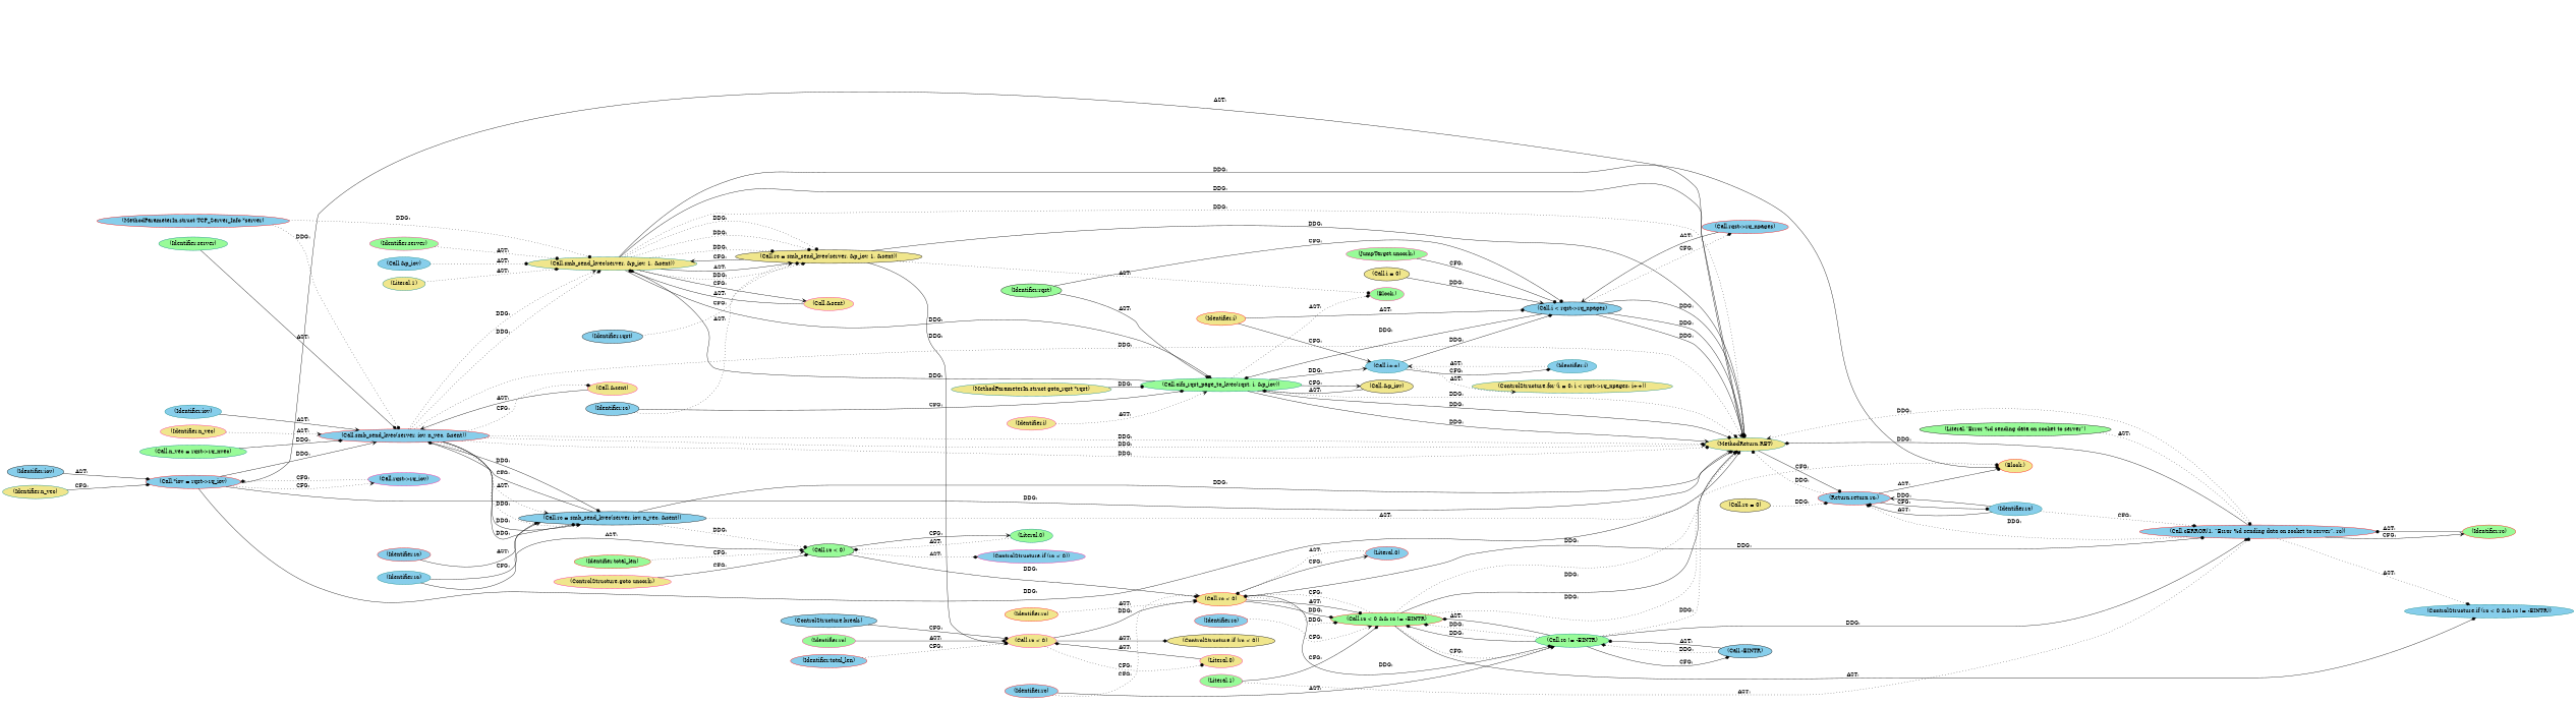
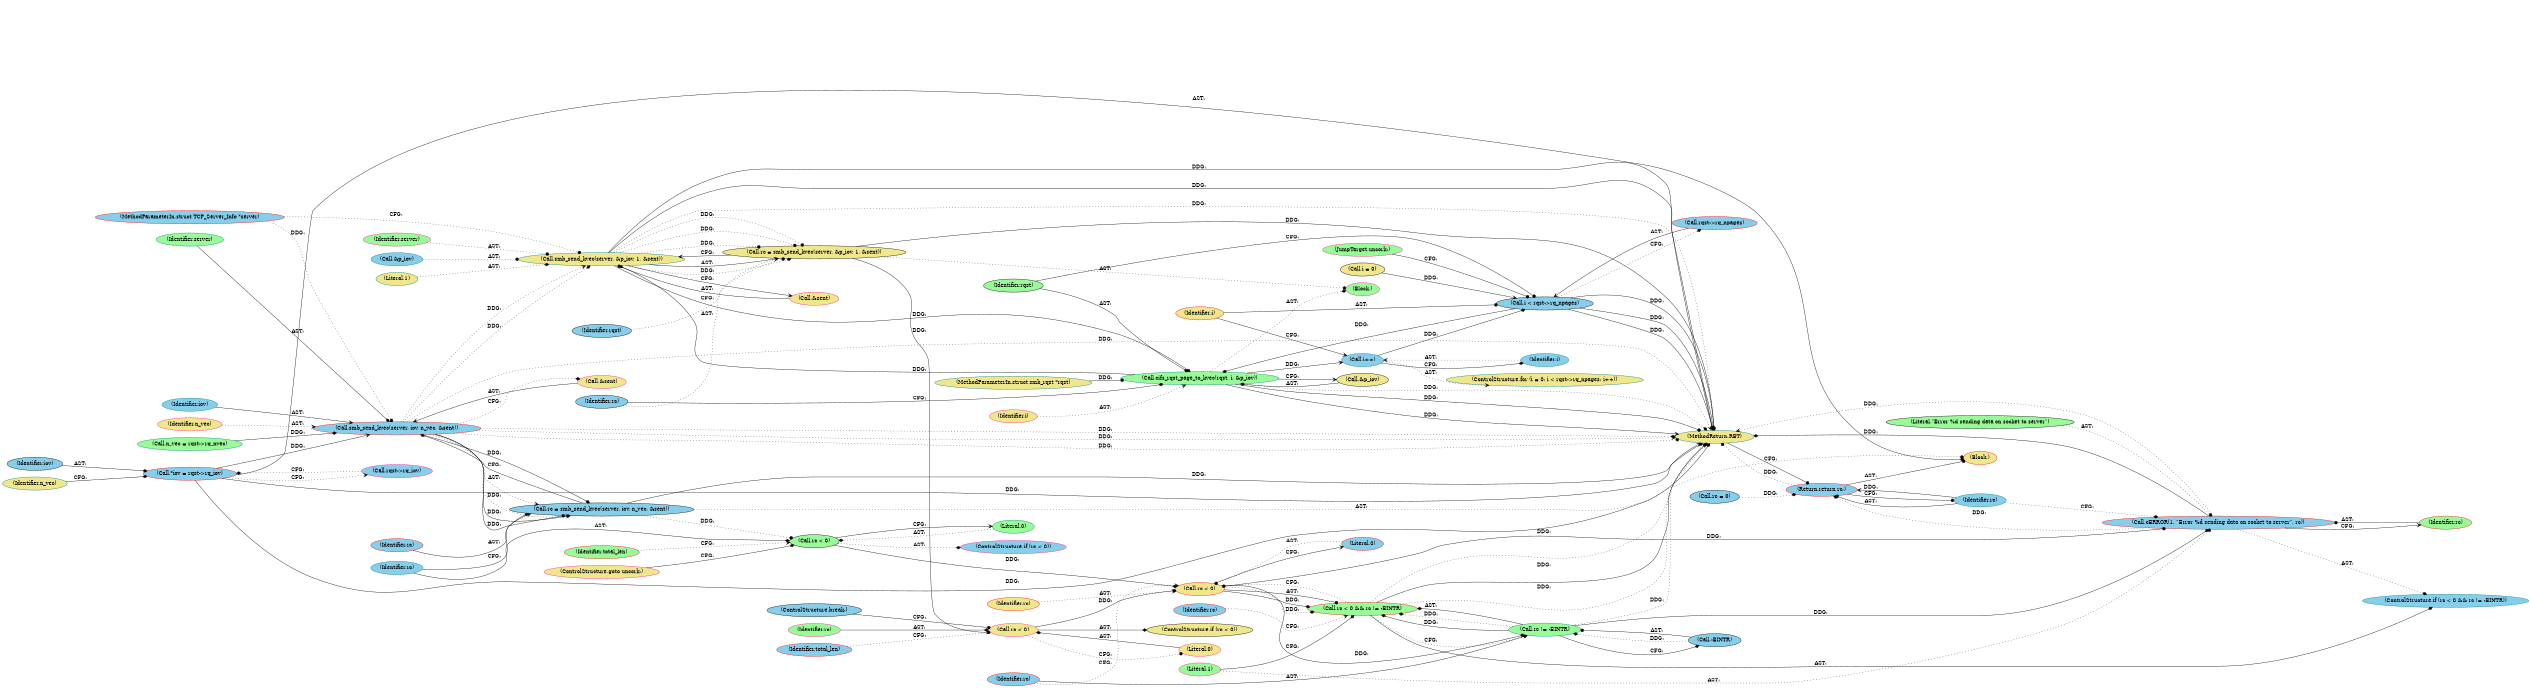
  digraph {
    rankdir=LR
    node [color=red fillcolor=skyblue style=filled]
    edge [arrowhead=diamond style=solid]
    n1 [label="(Call,*iov = rqst->rq_iov)"]
    n2 [label="(Call,smb_send_kvec(server, iov, n_vec, &sent))"]
    n3 [color=teal fillcolor=khaki label="(MethodReturn,RET)"]
    n4 [fillcolor=khaki label="(Block,)"]
    n5 [color=deeppink label="(Call,rqst->rq_iov)"]
    n6 [color=black label="(Call,rc = smb_send_kvec(server, iov, n_vec, &sent))"]
    n7 [color=teal fillcolor=khaki label="(Call,smb_send_kvec(server, &p_iov, 1, &sent))"]
    n8 [color=deeppink fillcolor=khaki label="(Call,&sent)"]
    n9 [label="(Return,return rc;)"]
    n10 [color=black fillcolor=palegreen label="(Call,rc < 0)"]
    n11 [color=teal fillcolor=palegreen label="(Call,cifs_rqst_page_to_kvec(rqst, i, &p_iov))"]
    n12 [color=black fillcolor=khaki label="(Call,rc = smb_send_kvec(server, &p_iov, 1, &sent))"]
    n13 [color=deeppink fillcolor=khaki label="(Call,&sent)"]
    n14 [fillcolor=khaki label="(Call,rc < 0)"]
    n15 [color=deeppink label="(ControlStructure,if (rc < 0))"]
    n16 [color=teal fillcolor=palegreen label="(Literal,0)"]
    n17 [fillcolor=palegreen label="(Call,rc < 0 && rc != -EINTR)"]
    n18 [color=teal fillcolor=palegreen label="(Call,rc != -EINTR)"]
    n19 [label="(Call,cERROR(1, \"Error %d sending data on socket to server\", rc))"]
    n20 [label="(Literal,0)"]
    n21 [color=teal label="(ControlStructure,if (rc < 0 && rc != -EINTR))"]
    n22 [color=black label="(Call,-EINTR)"]
    n23 [fillcolor=palegreen label="(Identifier,rc)"]
    n24 [color=teal label="(Identifier,rc)"]
    n25 [color=teal label="(Call,i++)"]
    n26 [color=deeppink fillcolor=palegreen label="(Block,)"]
    n27 [color=black fillcolor=khaki label="(Call,&p_iov)"]
    n28 [color=deeppink fillcolor=khaki label="(Call,rc < 0)"]
    n29 [color=black label="(Call,i < rqst->rq_npages)"]
    n30 [color=teal fillcolor=khaki label="(ControlStructure,for (i = 0; i < rqst->rq_npages; i++))"]
    n31 [color=teal label="(Identifier,i)"]
    n32 [label="(Call,rqst->rq_npages)"]
    n33 [color=deeppink fillcolor=khaki label="(Literal,0)"]
    n34 [color=black fillcolor=khaki label="(ControlStructure,if (rc < 0))"]
    n35 [label="(Identifier,rc)"]
    n36 [color=teal label="(Identifier,iov)"]
    n37 [color=teal label="(Identifier,rc)"]
    n38 [label="(Identifier,rc)"]
    n39 [color=black label="(Identifier,rqst)"]
    n40 [color=deeppink fillcolor=palegreen label="(Identifier,server)"]
    n41 [color=black label="(Identifier,iov)"]
    n42 [color=teal fillcolor=khaki label="(Identifier,n_vec)"]
    n43 [color=black label="(Identifier,rc)"]
-   n44 [color=black fillcolor=khaki label="(Call,rc = 0)"]
+   n44 [color=black label="(Call,rc = 0)"]
    n45 [color=deeppink fillcolor=khaki label="(ControlStructure,goto uncork;)"]
    n46 [color=teal label="(Call,&p_iov)"]
    n47 [color=deeppink fillcolor=khaki label="(Identifier,n_vec)"]
    n48 [color=deeppink fillcolor=palegreen label="(Identifier,rc)"]
    n49 [color=deeppink fillcolor=palegreen label="(JumpTarget,uncork:)"]
-   n50 [color=teal fillcolor=khaki label="(MethodParameterIn,struct goto_rqst *rqst)"]
+   n50 [color=teal fillcolor=khaki label="(MethodParameterIn,struct smb_rqst *rqst)"]
    n51 [fillcolor=khaki label="(Identifier,rc)"]
    n52 [color=deeppink fillcolor=palegreen label="(Literal,1)"]
    n53 [color=teal fillcolor=palegreen label="(Call,n_vec = rqst->rq_nvec)"]
    n54 [label="(Identifier,total_len)"]
    n55 [color=black fillcolor=khaki label="(Call,i = 0)"]
    n56 [label="(Identifier,rc)"]
    n57 [color=black fillcolor=palegreen label="(Literal,\"Error %d sending data on socket to server\")"]
    n58 [fillcolor=palegreen label="(Identifier,total_len)"]
    n59 [color=black label="(ControlStructure,break;)"]
    n60 [color=teal fillcolor=khaki label="(Literal,1)"]
    n61 [color=deeppink fillcolor=khaki label="(Identifier,i)"]
    n62 [label="(MethodParameterIn,struct TCP_Server_Info *server)"]
    n63 [color=black fillcolor=palegreen label="(Identifier,rqst)"]
    n64 [fillcolor=khaki label="(Identifier,i)"]
    n65 [color=teal fillcolor=palegreen label="(Identifier,server)"]
    n1 -> n2 [arrowhead=vee label="DDG: "]
    n1 -> n3 [arrowhead=vee label="DDG: "]
    n1 -> n3 [label="DDG: "]
    n1 -> n4 [arrowhead=dot label="AST: "]
    n1 -> n5 [arrowhead=vee label="CFG: " style=dotted]
    n2 -> n3 [arrowhead=vee label="DDG: " style=dotted]
    n2 -> n3 [label="DDG: " style=dotted]
    n2 -> n3 [arrowhead=vee label="DDG: " style=dotted]
    n2 -> n3 [arrowhead=dot label="DDG: " style=dotted]
    n2 -> n6 [arrowhead=vee label="AST: " style=dotted]
    n2 -> n6 [label="DDG: " style=dotted]
    n2 -> n6 [arrowhead=vee label="DDG: "]
    n2 -> n6 [arrowhead=dot label="DDG: "]
    n2 -> n6 [label="DDG: "]
    n2 -> n7 [label="DDG: " style=dotted]
    n2 -> n7 [arrowhead=vee label="DDG: " style=dotted]
    n2 -> n8 [label="CFG: " style=dotted]
    n3 -> n9 [arrowhead=dot label="CFG: "]
    n5 -> n1 [label="CFG: " style=dotted]
    n6 -> n2 [label="CFG: "]
    n6 -> n3 [label="DDG: "]
    n6 -> n4 [arrowhead=dot label="AST: " style=dotted]
    n6 -> n10 [arrowhead=dot label="DDG: " style=dotted]
    n7 -> n3 [label="DDG: "]
    n7 -> n3 [arrowhead=vee label="DDG: "]
    n7 -> n3 [label="DDG: " style=dotted]
    n7 -> n11 [label="DDG: "]
    n7 -> n12 [arrowhead=vee label="AST: "]
    n7 -> n12 [label="DDG: " style=dotted]
    n7 -> n12 [arrowhead=dot label="DDG: " style=dotted]
    n7 -> n12 [arrowhead=dot label="DDG: " style=dotted]
    n7 -> n12 [arrowhead=dot label="DDG: " style=dotted]
    n7 -> n13 [arrowhead=vee label="CFG: "]
    n8 -> n2 [arrowhead=vee label="AST: "]
    n9 -> n3 [arrowhead=dot label="DDG: " style=dotted]
    n9 -> n4 [arrowhead=dot label="AST: "]
    n9 -> n24 [arrowhead=dot label="CFG: "]
    n10 -> n14 [label="DDG: "]
    n10 -> n15 [label="AST: " style=dotted]
    n10 -> n16 [arrowhead=vee label="CFG: "]
    n11 -> n3 [label="DDG: " style=dotted]
    n11 -> n3 [arrowhead=dot label="DDG: "]
    n11 -> n3 [arrowhead=vee label="DDG: "]
    n11 -> n7 [label="DDG: "]
    n11 -> n25 [arrowhead=vee label="DDG: "]
    n11 -> n26 [label="AST: " style=dotted]
    n11 -> n27 [arrowhead=vee label="CFG: "]
    n12 -> n3 [label="DDG: "]
    n12 -> n7 [arrowhead=vee label="CFG: "]
    n12 -> n26 [arrowhead=dot label="AST: " style=dotted]
    n12 -> n28 [arrowhead=vee label="DDG: "]
    n13 -> n7 [arrowhead=dot label="AST: "]
    n14 -> n17 [arrowhead=dot label="AST: "]
    n14 -> n17 [label="DDG: "]
    n14 -> n17 [label="DDG: " style=dotted]
    n14 -> n18 [arrowhead=dot label="DDG: "]
    n14 -> n19 [arrowhead=dot label="DDG: "]
    n14 -> n20 [arrowhead=vee label="CFG: "]
    n16 -> n10 [label="AST: " style=dotted]
    n17 -> n3 [arrowhead=dot label="DDG: " style=dotted]
    n17 -> n3 [arrowhead=vee label="DDG: "]
    n17 -> n3 [label="DDG: " style=dotted]
    n17 -> n14 [arrowhead=dot label="CFG: " style=dotted]
    n17 -> n18 [arrowhead=vee label="CFG: " style=dotted]
    n17 -> n21 [label="AST: "]
    n18 -> n3 [arrowhead=vee label="DDG: " style=dotted]
    n18 -> n17 [label="AST: "]
    n18 -> n17 [label="DDG: " style=dotted]
    n18 -> n17 [label="DDG: "]
    n18 -> n19 [label="DDG: "]
    n18 -> n22 [label="CFG: "]
    n19 -> n3 [arrowhead=vee label="DDG: " style=dotted]
    n19 -> n3 [label="DDG: "]
    n19 -> n9 [label="DDG: " style=dotted]
    n19 -> n21 [label="AST: " style=dotted]
    n19 -> n23 [arrowhead=vee label="CFG: "]
    n20 -> n14 [arrowhead=dot label="AST: " style=dotted]
    n22 -> n18 [arrowhead=dot label="AST: "]
    n22 -> n18 [label="DDG: " style=dotted]
    n23 -> n19 [arrowhead=dot label="AST: "]
    n24 -> n9 [arrowhead=dot label="AST: "]
    n24 -> n9 [arrowhead=vee label="DDG: "]
    n24 -> n19 [label="CFG: " style=dotted]
    n25 -> n29 [label="DDG: "]
    n25 -> n30 [arrowhead=vee label="AST: " style=dotted]
    n25 -> n31 [label="CFG: "]
    n27 -> n11 [label="AST: "]
    n28 -> n14 [arrowhead=dot label="DDG: "]
    n28 -> n33 [arrowhead=dot label="CFG: " style=dotted]
    n28 -> n34 [label="AST: "]
    n29 -> n3 [arrowhead=dot label="DDG: "]
    n29 -> n3 [label="DDG: "]
    n29 -> n3 [arrowhead=vee label="DDG: "]
    n29 -> n11 [label="DDG: "]
    n29 -> n32 [label="CFG: " style=dotted]
    n31 -> n25 [arrowhead=vee label="AST: " style=dotted]
    n32 -> n29 [arrowhead=vee label="AST: "]
    n33 -> n28 [label="AST: "]
    n35 -> n14 [arrowhead=vee label="CFG: " style=dotted]
    n35 -> n18 [label="AST: "]
    n36 -> n2 [arrowhead=vee label="AST: "]
    n37 -> n6 [label="CFG: "]
    n37 -> n10 [label="AST: "]
    n38 -> n17 [arrowhead=vee label="CFG: " style=dotted]
    n39 -> n12 [arrowhead=dot label="CFG: " style=dotted]
    n40 -> n7 [arrowhead=dot label="AST: " style=dotted]
    n41 -> n1 [label="AST: "]
    n42 -> n1 [label="CFG: "]
    n43 -> n11 [label="CFG: "]
    n43 -> n12 [arrowhead=vee label="AST: " style=dotted]
    n44 -> n9 [label="DDG: " style=dotted]
    n45 -> n10 [label="CFG: "]
    n46 -> n7 [arrowhead=dot label="AST: " style=dotted]
    n47 -> n2 [arrowhead=vee label="AST: " style=dotted]
    n48 -> n28 [label="AST: "]
    n49 -> n29 [arrowhead=dot label="CFG: "]
    n50 -> n11 [arrowhead=dot label="DDG: "]
    n51 -> n14 [arrowhead=vee label="AST: " style=dotted]
    n52 -> n17 [label="CFG: "]
    n52 -> n19 [arrowhead=dot label="AST: " style=dotted]
    n53 -> n2 [label="DDG: "]
    n54 -> n28 [arrowhead=dot label="CFG: " style=dotted]
    n55 -> n29 [arrowhead=vee label="DDG: "]
    n56 -> n6 [arrowhead=vee label="AST: "]
    n57 -> n19 [arrowhead=dot label="AST: " style=dotted]
    n58 -> n10 [arrowhead=vee label="CFG: " style=dotted]
    n59 -> n28 [arrowhead=dot label="CFG: "]
    n60 -> n7 [label="AST: " style=dotted]
    n61 -> n11 [arrowhead=vee label="AST: " style=dotted]
    n62 -> n2 [arrowhead=dot label="DDG: " style=dotted]
-   n62 -> n7 [arrowhead=dot label="DDG: " style=dotted]
+   n62 -> n7 [arrowhead=dot label="CFG: " style=dotted]
    n63 -> n11 [label="AST: "]
    n63 -> n29 [arrowhead=dot label="CFG: "]
    n64 -> n25 [arrowhead=vee label="CFG: "]
    n64 -> n29 [arrowhead=dot label="AST: "]
    n65 -> n2 [label="AST: "]
  }
